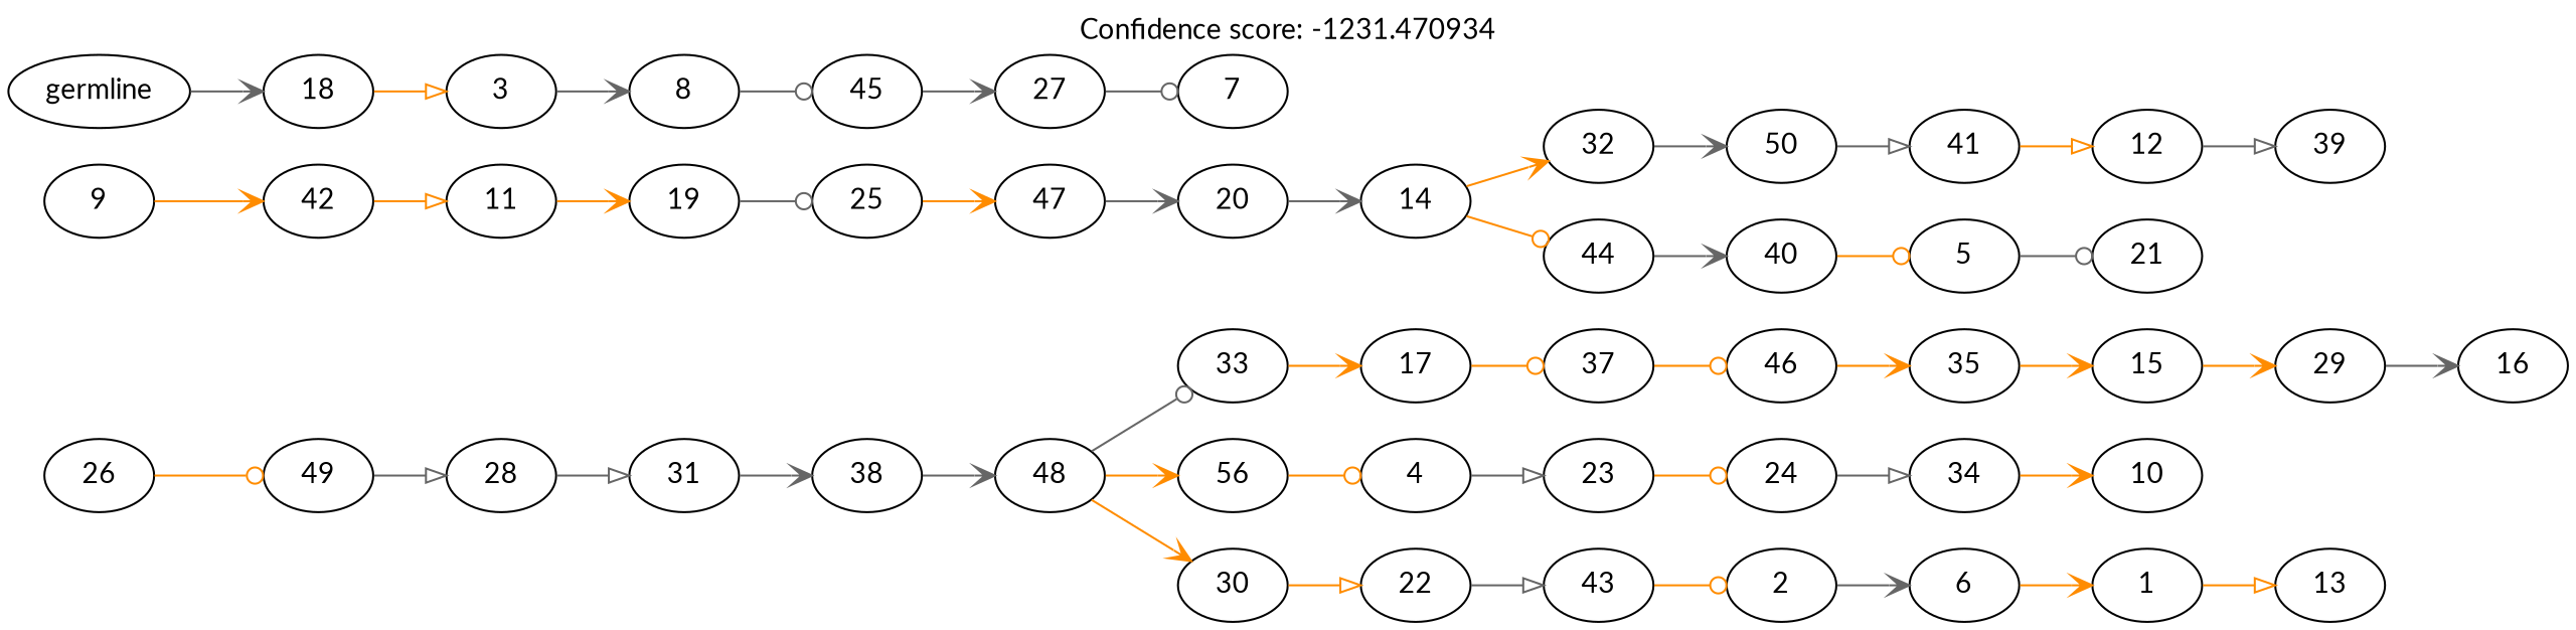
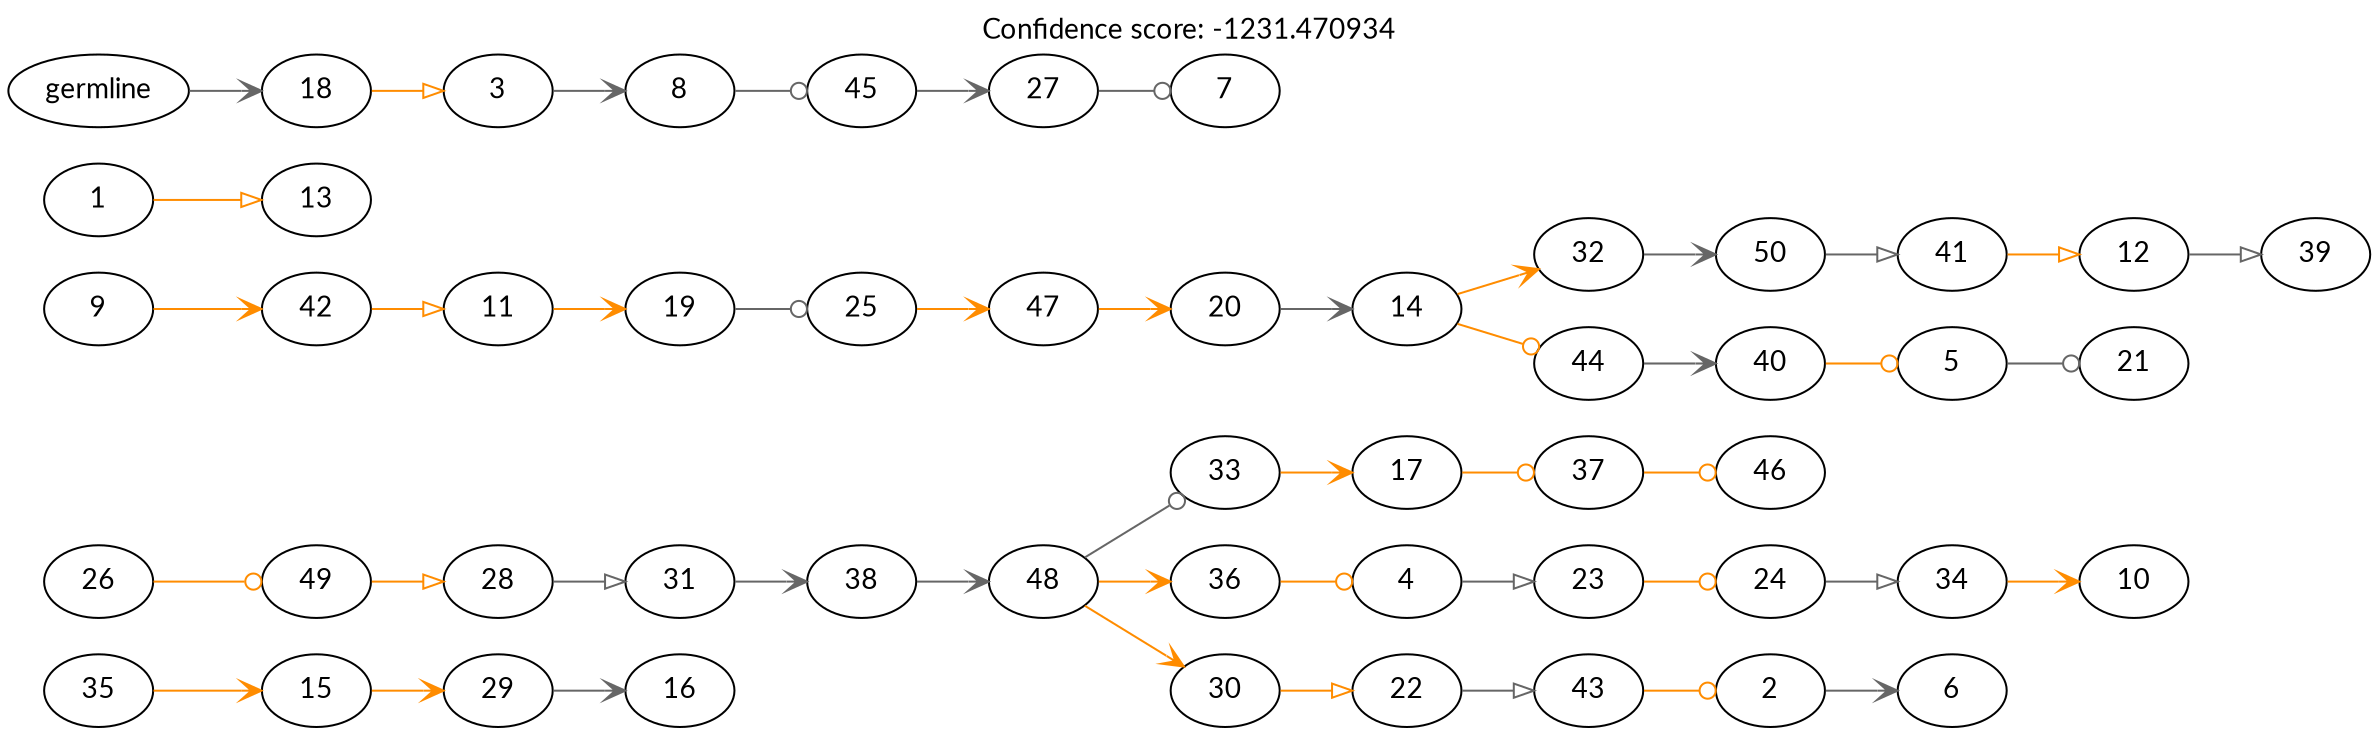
  digraph {
    fontname=Lato
    label="Confidence score: -1231.470934"
    labelloc=t
    rankdir=LR
    node [fontname=Lato]
    edge [arrowhead=vee color=darkorange fontname=Lato]
    n1 [label=29]
    n2 [label=16]
    n3 [label=15]
    n4 [label=35]
    n5 [label=46]
    n6 [label=37]
    n7 [label=17]
    n8 [label=33]
    n9 [label=12]
    n10 [label=39]
    n11 [label=41]
    n12 [label=50]
    n13 [label=32]
    n14 [label=5]
    n15 [label=21]
    n16 [label=40]
    n17 [label=44]
    n18 [label=14]
    n19 [label=20]
    n20 [label=47]
    n21 [label=25]
    n22 [label=19]
    n23 [label=11]
    n24 [label=42]
    n25 [label=9]
    n26 [label=34]
    n27 [label=10]
    n28 [label=24]
    n29 [label=23]
    n30 [label=4]
-   n31 [label=56]
+   n31 [label=36]
    n32 [label=1]
    n33 [label=13]
    n34 [label=6]
    n35 [label=2]
    n36 [label=43]
    n37 [label=22]
    n38 [label=30]
    n39 [label=48]
    n40 [label=38]
    n41 [label=31]
    n42 [label=28]
    n43 [label=49]
    n44 [label=26]
    n45 [label=7]
    n46 [label=27]
    n47 [label=45]
    n48 [label=8]
    n49 [label=3]
    n50 [label=18]
    n51 [label=germline]
    n1 -> n2 [color=gray40]
    n3 -> n1
    n4 -> n3
-   n5 -> n4
    n6 -> n5 [arrowhead=odot]
    n7 -> n6 [arrowhead=odot]
    n8 -> n7
    n9 -> n10 [arrowhead=onormal color=gray40]
    n11 -> n9 [arrowhead=onormal]
    n12 -> n11 [arrowhead=onormal color=gray40]
    n13 -> n12 [color=gray40]
    n14 -> n15 [arrowhead=odot color=gray40]
    n16 -> n14 [arrowhead=odot]
    n17 -> n16 [color=gray40]
    n18 -> n13
    n18 -> n17 [arrowhead=odot]
    n19 -> n18 [color=gray40]
-   n20 -> n19 [color=gray40]
+   n20 -> n19
    n21 -> n20
    n22 -> n21 [arrowhead=odot color=gray40]
    n23 -> n22
    n24 -> n23 [arrowhead=onormal]
    n25 -> n24
    n26 -> n27
    n28 -> n26 [arrowhead=onormal color=gray40]
    n29 -> n28 [arrowhead=odot]
    n30 -> n29 [arrowhead=onormal color=gray40]
    n31 -> n30 [arrowhead=odot]
    n32 -> n33 [arrowhead=onormal]
-   n34 -> n32
    n35 -> n34 [color=gray40]
    n36 -> n35 [arrowhead=odot]
    n37 -> n36 [arrowhead=onormal color=gray40]
    n38 -> n37 [arrowhead=onormal]
    n39 -> n8 [arrowhead=odot color=gray40]
    n39 -> n31
    n39 -> n38
    n40 -> n39 [color=gray40]
    n41 -> n40 [color=gray40]
    n42 -> n41 [arrowhead=onormal color=gray40]
-   n43 -> n42 [arrowhead=onormal color=gray40]
+   n43 -> n42 [arrowhead=onormal]
    n44 -> n43 [arrowhead=odot]
    n46 -> n45 [arrowhead=odot color=gray40]
    n47 -> n46 [color=gray40]
    n48 -> n47 [arrowhead=odot color=gray40]
    n49 -> n48 [color=gray40]
    n50 -> n49 [arrowhead=onormal]
    n51 -> n50 [color=gray40]
  }
